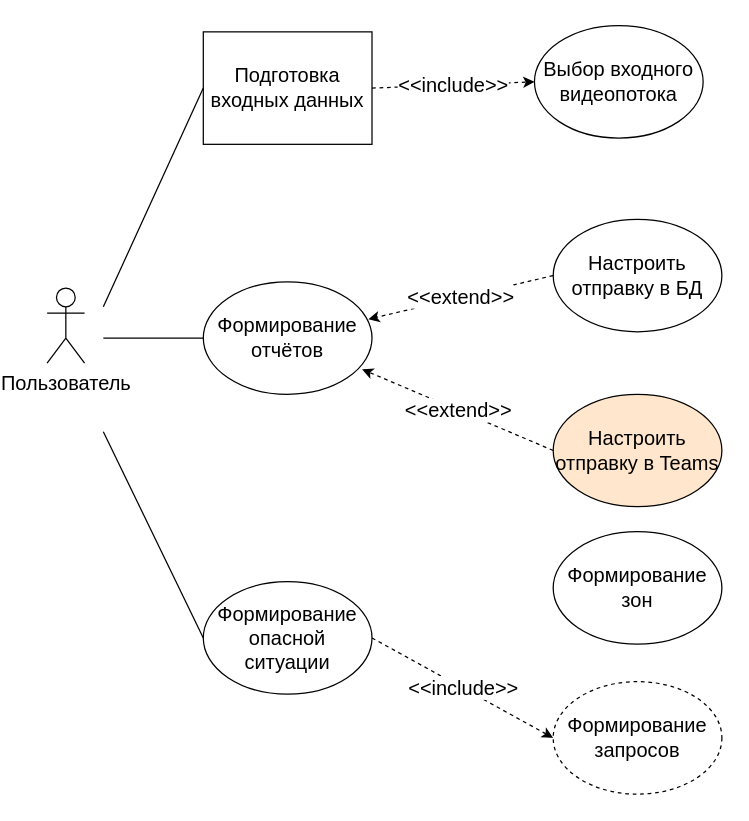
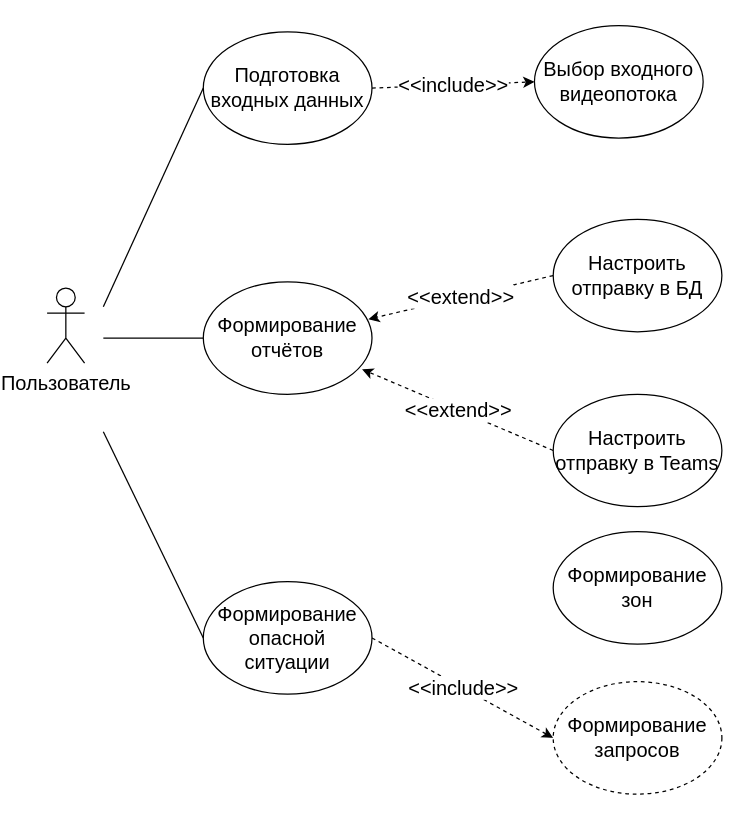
  <mxCell id="0" />
  <mxCell id="1" parent="0" />
  <mxCell id="2" value="Пользователь" style="shape=umlActor;verticalLabelPosition=bottom;verticalAlign=top;html=1;outlineConnect=0;fontSize=16;" parent="1" vertex="1"><mxGeometry x="20" y="230" width="30" height="60" as="geometry" /></mxCell>
- <mxCell id="3" value="Подготовка входных данных" style="whiteSpace=wrap;html=1;fontSize=16;rounded=0;" parent="1" vertex="1"><mxGeometry x="145" y="25" width="135" height="90" as="geometry" /></mxCell>
+ <mxCell id="3" value="Подготовка входных данных" style="ellipse;whiteSpace=wrap;html=1;fontSize=16;" parent="1" vertex="1"><mxGeometry x="145" y="25" width="135" height="90" as="geometry" /></mxCell>
  <mxCell id="4" value="Формирование отчётов" style="ellipse;whiteSpace=wrap;html=1;fontSize=16;" parent="1" vertex="1"><mxGeometry x="145" width="135" height="90" as="geometry" y="225" /></mxCell>
  <mxCell id="5" value="Формирование опасной ситуации" style="ellipse;whiteSpace=wrap;html=1;fontSize=16;" parent="1" vertex="1"><mxGeometry x="145" y="465" width="135" height="90" as="geometry" /></mxCell>
  <mxCell id="6" value="" style="endArrow=none;html=1;rounded=0;entryX=0;entryY=0.5;entryDx=0;entryDy=0;fontSize=16;" parent="1" target="3" edge="1"><mxGeometry width="50" height="50" relative="1" as="geometry"><mxPoint x="65" y="245" as="sourcePoint" /><mxPoint x="565" y="325" as="targetPoint" /></mxGeometry></mxCell>
  <mxCell id="7" value="" style="endArrow=none;html=1;rounded=0;exitX=0;exitY=0.5;exitDx=0;exitDy=0;fontSize=16;" parent="1" source="4" edge="1"><mxGeometry width="50" height="50" relative="1" as="geometry"><mxPoint x="515" y="375" as="sourcePoint" /><mxPoint x="65" y="270" as="targetPoint" /></mxGeometry></mxCell>
  <mxCell id="8" value="" style="endArrow=none;html=1;rounded=0;exitX=0;exitY=0.5;exitDx=0;exitDy=0;fontSize=16;" parent="1" source="5" edge="1"><mxGeometry width="50" height="50" relative="1" as="geometry"><mxPoint x="515" y="375" as="sourcePoint" /><mxPoint x="65" y="345" as="targetPoint" /></mxGeometry></mxCell>
  <mxCell id="9" value="Выбор входного видеопотока" style="ellipse;whiteSpace=wrap;html=1;fontSize=16;" parent="1" vertex="1"><mxGeometry x="410" y="20" width="135" height="90" as="geometry" /></mxCell>
  <mxCell id="10" value="&amp;lt;&amp;lt;include&amp;gt;&amp;gt;" style="endArrow=classic;html=1;rounded=0;entryX=0;entryY=0.5;entryDx=0;entryDy=0;fontSize=16;dashed=1;exitX=1;exitY=0.5;exitDx=0;exitDy=0;" parent="1" source="3" target="9" edge="1"><mxGeometry width="50" height="50" relative="1" as="geometry"><mxPoint x="255" y="70" as="sourcePoint" /><mxPoint x="505" y="125" as="targetPoint" /></mxGeometry></mxCell>
  <mxCell id="11" value="Настроить отправку в БД" style="ellipse;whiteSpace=wrap;html=1;fontSize=16;" parent="1" vertex="1"><mxGeometry x="425" y="175" width="135" height="90" as="geometry" /></mxCell>
- <mxCell id="12" value="Настроить отправку в Teams" style="ellipse;whiteSpace=wrap;html=1;fontSize=16;fillColor=#ffe6cc;" parent="1" vertex="1"><mxGeometry x="425" y="315" width="135" height="90" as="geometry" /></mxCell>
+ <mxCell id="12" value="Настроить отправку в Teams" style="ellipse;whiteSpace=wrap;html=1;fontSize=16;" parent="1" vertex="1"><mxGeometry x="425" y="315" width="135" height="90" as="geometry" /></mxCell>
  <mxCell id="13" value="&amp;lt;&amp;lt;extend&amp;gt;&amp;gt;" style="endArrow=classic;html=1;rounded=0;dashed=1;fontSize=16;exitX=0;exitY=0.5;exitDx=0;exitDy=0;entryX=0.978;entryY=0.333;entryDx=0;entryDy=0;entryPerimeter=0;" parent="1" source="11" target="4" edge="1"><mxGeometry width="50" height="50" relative="1" as="geometry"><mxPoint x="455" y="355" as="sourcePoint" /><mxPoint x="505" y="305" as="targetPoint" /></mxGeometry></mxCell>
  <mxCell id="14" value="&amp;lt;&amp;lt;extend&amp;gt;&amp;gt;" style="endArrow=classic;html=1;rounded=0;dashed=1;fontSize=16;exitX=0;exitY=0.5;exitDx=0;exitDy=0;entryX=0.941;entryY=0.778;entryDx=0;entryDy=0;entryPerimeter=0;" parent="1" source="12" target="4" edge="1"><mxGeometry width="50" height="50" relative="1" as="geometry"><mxPoint x="395" y="245" as="sourcePoint" /><mxPoint x="245" y="275" as="targetPoint" /></mxGeometry></mxCell>
  <mxCell id="15" value="Формирование зон" style="ellipse;whiteSpace=wrap;html=1;fontSize=16;" parent="1" vertex="1"><mxGeometry x="425" y="425" width="135" height="90" as="geometry" /></mxCell>
  <mxCell id="16" value="Формирование запросов" style="ellipse;whiteSpace=wrap;html=1;fontSize=16;dashed=1;" parent="1" vertex="1"><mxGeometry x="425" y="545" width="135" height="90" as="geometry" /></mxCell>
  <mxCell id="17" value="&amp;lt;&amp;lt;include&amp;gt;&amp;gt;" style="endArrow=classic;html=1;rounded=0;fontSize=16;dashed=1;entryX=0;entryY=0.5;entryDx=0;entryDy=0;exitX=1;exitY=0.5;exitDx=0;exitDy=0;" parent="1" source="5" target="16" edge="1"><mxGeometry width="50" height="50" relative="1" as="geometry"><mxPoint x="245" y="505" as="sourcePoint" /><mxPoint x="395" y="520" as="targetPoint" /></mxGeometry></mxCell>
